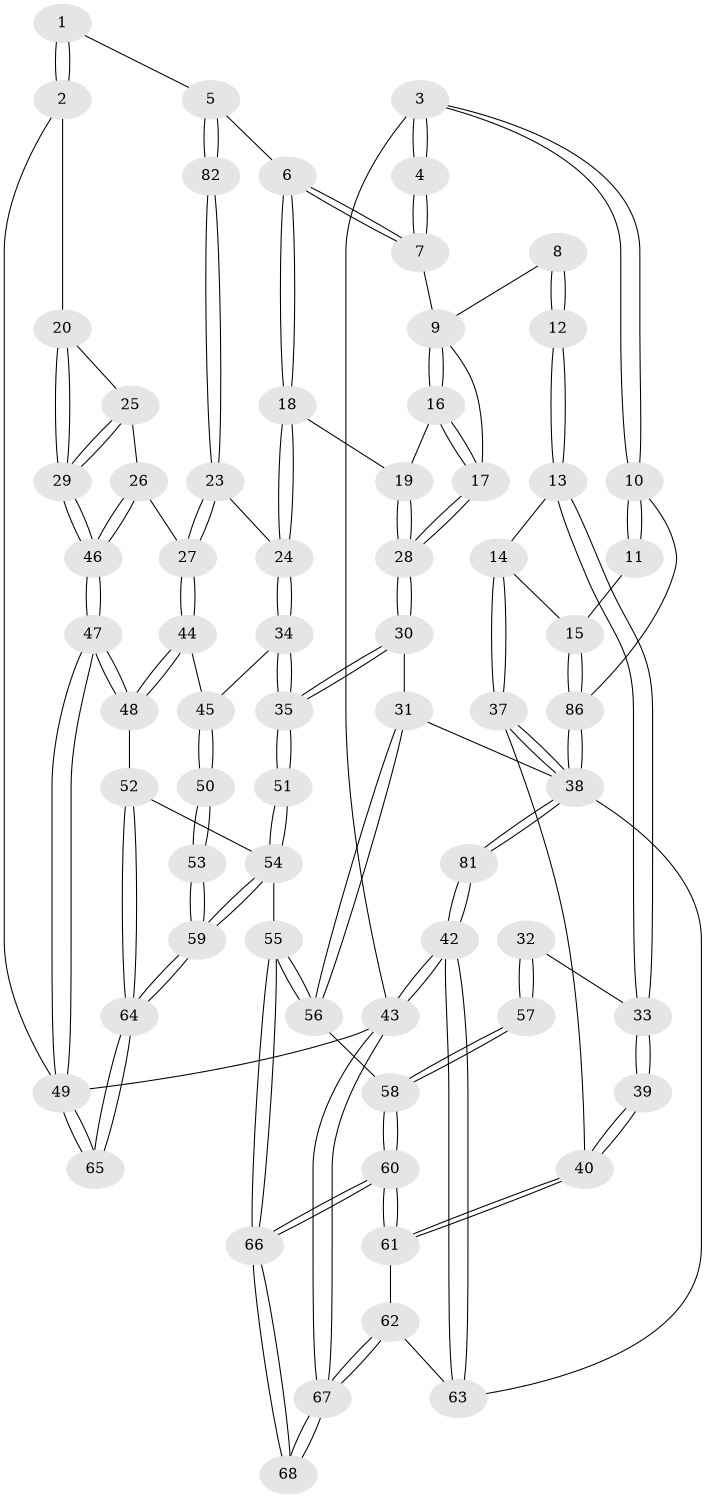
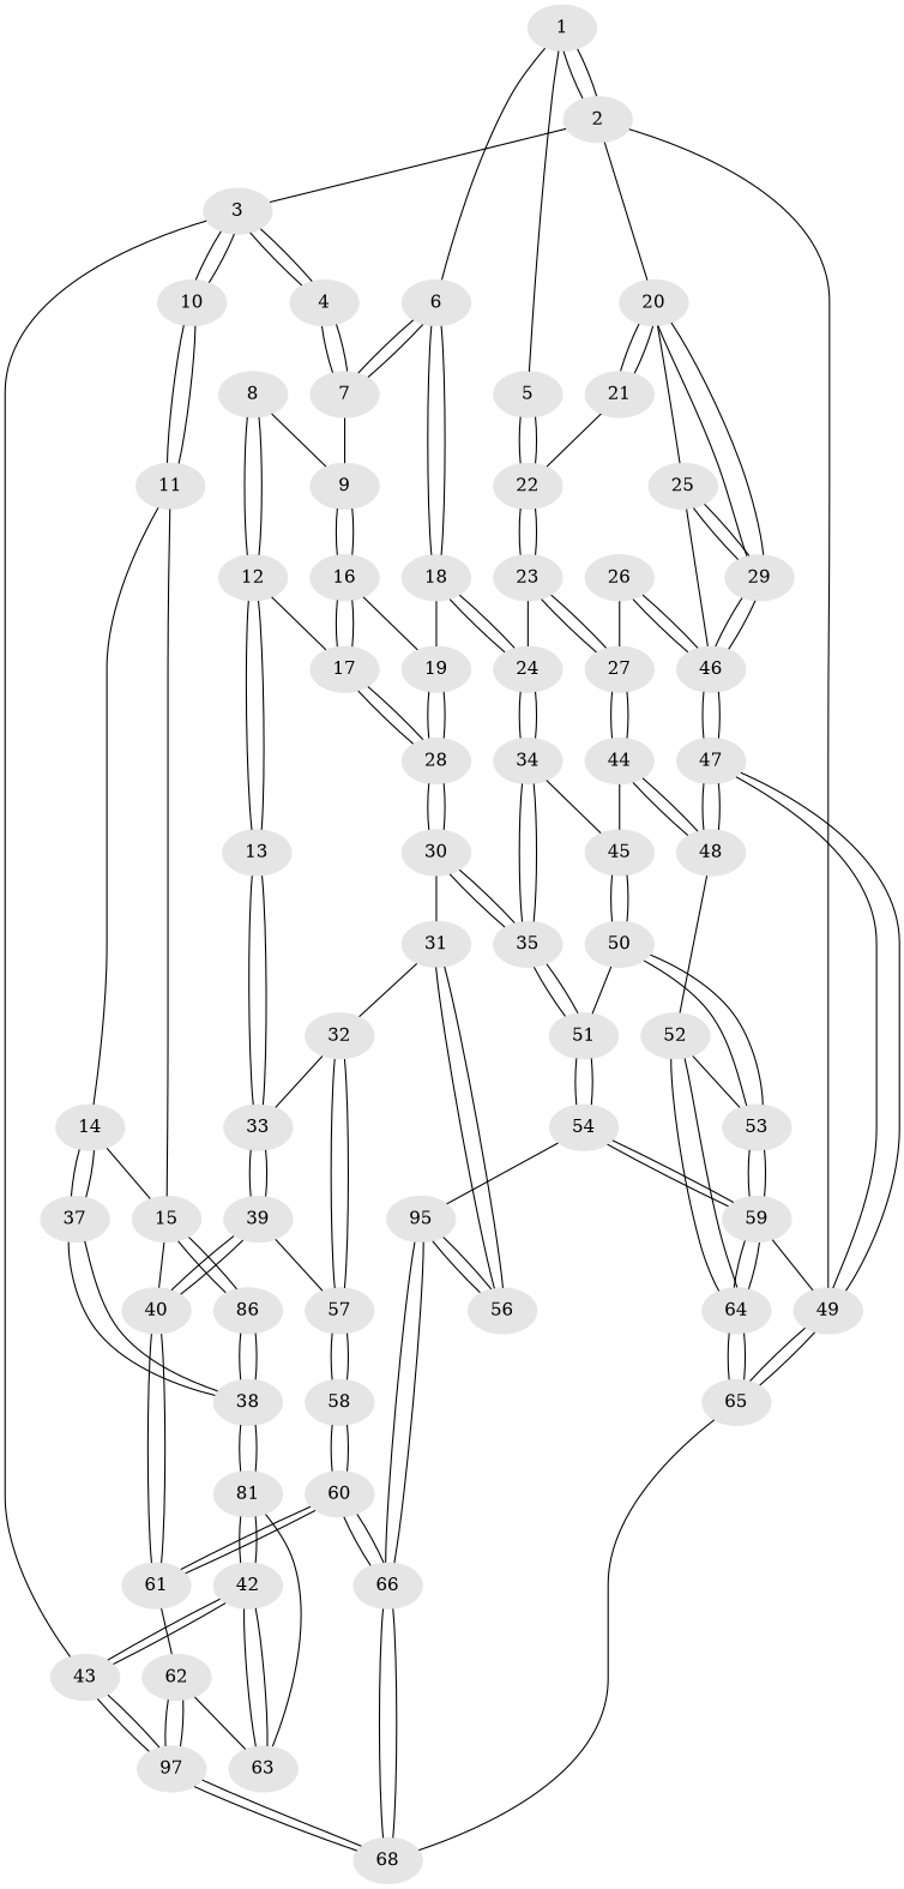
  graph {
    node [color=gray90 style=filled]
    1
    2
    5
    3
    20
    49
    6
-   22 [label=82]
+   22
    4
    10
    43
+   21
    29
    25
    65
    7
    11
    n18 [label=86]
-   67
+   67 [label=97]
    9
    18
    23
    19
    24
    16
    8
    12
    13
    17
    15
    38
    14
    33
    28
    37
    39
    40
    30
    34
    46
    26
    27
    44
    35
    45
    47
    48
    31
    32
    56
    51
    57
    58
    50
    54
    n56 [label=81]
    61
    42
    63
    62
    68
    52
    53
    64
    59
-   55
+   55 [label=95]
    66
    60
    1 -- 2
    1 -- 2
    1 -- 5
+   2 -- 3
    2 -- 20
    2 -- 49
-   5 -- 6
+   1 -- 6
    5 -- 22
    5 -- 22
    3 -- 4
    3 -- 4
    3 -- 10
    3 -- 10
    3 -- 43
+   20 -- 21
+   20 -- 21
    20 -- 29
    20 -- 29
    20 -- 25
    49 -- 65
    49 -- 65
    6 -- 7
    6 -- 7
    6 -- 18
    6 -- 18
    22 -- 23
    22 -- 23
    4 -- 7
    4 -- 7
    10 -- 11
    10 -- 11
-   10 -- n18
-   43 -- 49
+   59 -- 49
    43 -- 67
    43 -- 67
+   21 -- 22
    29 -- 46
    29 -- 46
    25 -- 29
    25 -- 29
-   25 -- 26
+   25 -- 46
+   65 -- 68
    7 -- 9
    11 -- 15
    n18 -- 38
    n18 -- 38
    67 -- 68
    67 -- 68
    9 -- 16
    9 -- 16
    18 -- 19
    18 -- 24
    18 -- 24
    23 -- 24
    23 -- 27
    23 -- 27
    19 -- 28
    19 -- 28
    24 -- 34
    24 -- 34
    16 -- 19
    16 -- 17
    16 -- 17
    8 -- 9
    8 -- 12
    8 -- 12
    12 -- 13
    12 -- 13
-   9 -- 17
-   13 -- 14
+   12 -- 17
+   11 -- 14
    13 -- 33
    13 -- 33
    17 -- 28
    17 -- 28
    15 -- n18
    15 -- n18
    38 -- n56
    38 -- n56
    14 -- 15
    14 -- 37
    14 -- 37
    33 -- 39
    33 -- 39
    28 -- 30
    28 -- 30
    37 -- 38
    37 -- 38
-   37 -- 40
+   15 -- 40
    39 -- 40
    39 -- 40
+   39 -- 57
    40 -- 61
    40 -- 61
    30 -- 35
    30 -- 35
    30 -- 31
    34 -- 35
    34 -- 35
    34 -- 45
    46 -- 47
    46 -- 47
    26 -- 46
    26 -- 46
    26 -- 27
    27 -- 44
    27 -- 44
    44 -- 45
    44 -- 48
    44 -- 48
    35 -- 51
    35 -- 51
    45 -- 50
    45 -- 50
    47 -- 49
    47 -- 49
    47 -- 48
    47 -- 48
    48 -- 52
-   31 -- 38
+   31 -- 32
    31 -- 56
    31 -- 56
    32 -- 33
    32 -- 57
    32 -- 57
-   56 -- 58
    51 -- 54
    51 -- 54
    57 -- 58
    57 -- 58
    58 -- 60
    58 -- 60
+   50 -- 51
    50 -- 53
    50 -- 53
    54 -- 59
    54 -- 59
    54 -- 55
    n56 -- 42
    n56 -- 42
-   38 -- 63
+   n56 -- 63
    61 -- 62
    42 -- 43
    42 -- 43
    42 -- 63
    42 -- 63
    62 -- 67
    62 -- 67
    62 -- 63
-   52 -- 54
+   52 -- 53
    52 -- 64
    52 -- 64
    53 -- 59
    53 -- 59
    64 -- 65
    64 -- 65
    59 -- 64
    59 -- 64
    55 -- 56
    55 -- 56
    55 -- 66
    55 -- 66
    66 -- 68
    66 -- 68
    60 -- 61
    60 -- 61
    60 -- 66
    60 -- 66
  }
